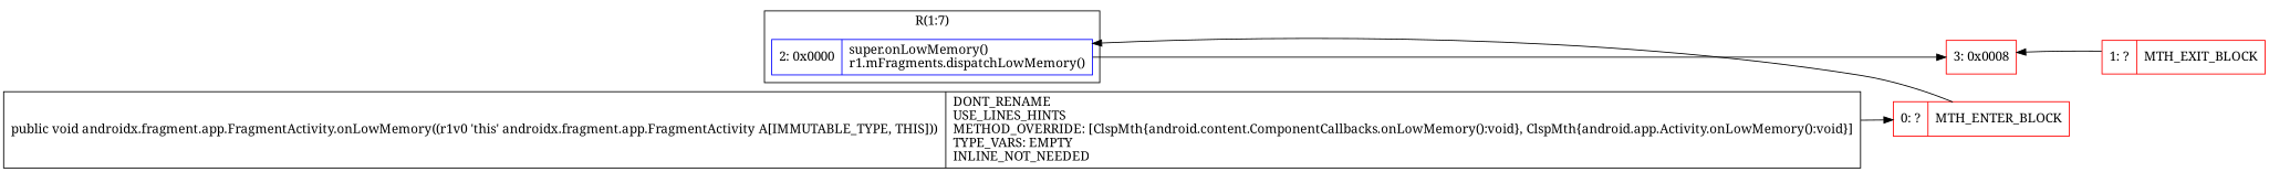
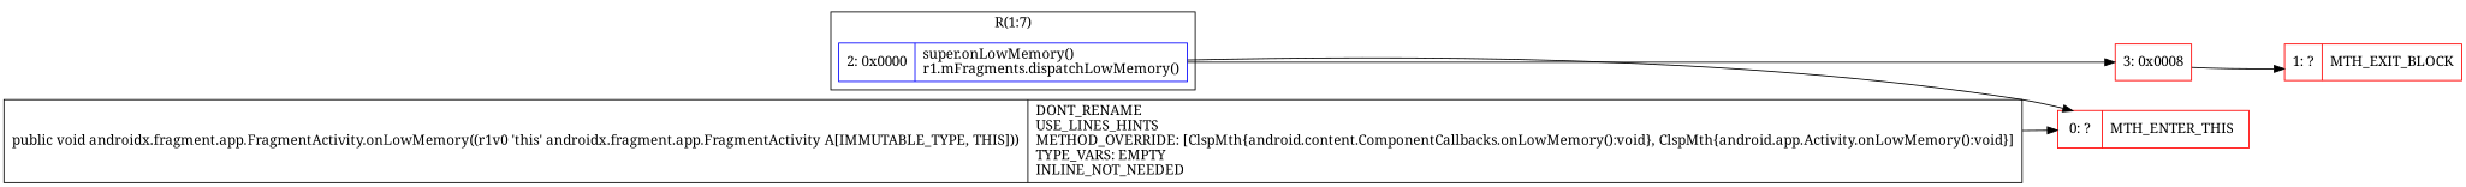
  digraph {
    fontname="Noto Serif"
    rankdir=LR
    node [color=red fontname="Noto Serif" shape=record]
    edge [fontname="Noto Serif"]
    n1 [color=blue label="{2\:\ 0x0000|super.onLowMemory()\lr1.mFragments.dispatchLowMemory()\l}"]
    n2 [label="{3\:\ 0x0008}"]
    n3 [label="{1\:\ ?|MTH_EXIT_BLOCK\l}"]
-   n4 [label="{0\:\ ?|MTH_ENTER_BLOCK\l}"]
+   n4 [label="{0\:\ ?|MTH_ENTER_THIS\l}"]
    n5 [label="{public void androidx.fragment.app.FragmentActivity.onLowMemory((r1v0 'this' androidx.fragment.app.FragmentActivity A[IMMUTABLE_TYPE, THIS]))  | DONT_RENAME\lUSE_LINES_HINTS\lMETHOD_OVERRIDE: [ClspMth\{android.content.ComponentCallbacks.onLowMemory():void\}, ClspMth\{android.app.Activity.onLowMemory():void\}]\lTYPE_VARS: EMPTY\lINLINE_NOT_NEEDED\l}" color=""]
    subgraph cluster_1 {
      label="R(1:7)"
      n1
    }
    n1 -> n2
-   n3 -> n2
-   n4 -> n1
+   n2 -> n3
+   n1 -> n4
    n5 -> n4
  }
